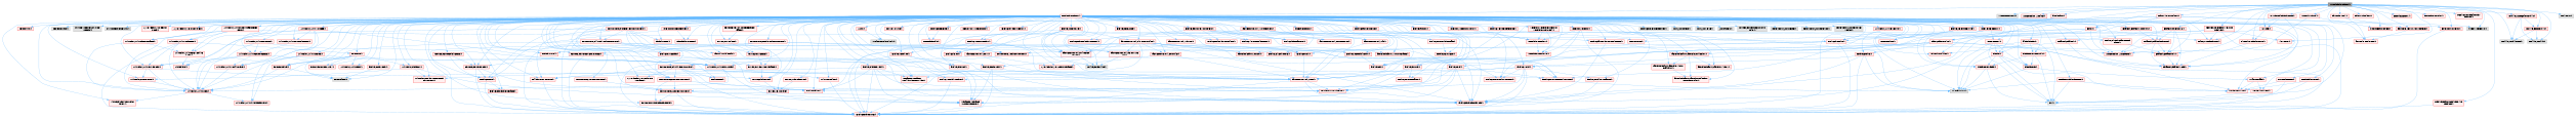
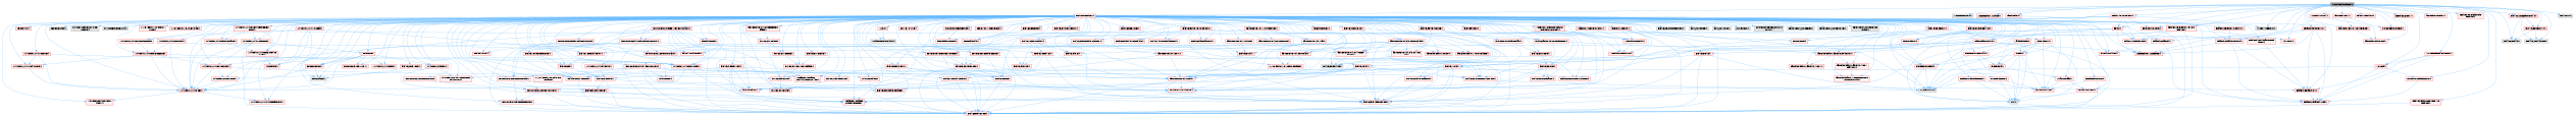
  digraph {
    node [color=red fillcolor="#FFF0F0" fontname=Helvetica fontsize=10 shape=box style=filled]
    edge [color=steelblue1 fontname=Helvetica fontsize=10 labelfontname=Helvetica labelfontsize=10 style=solid]
    n1 [color=gray40 fillcolor=grey60 fontcolor=black height=0.2 label="UnrealEdSharedPCH.h" width=0.4]
    n2 [height=0.2 label="EngineSharedPCH.h" width=0.4]
    n3 [color=grey60 fillcolor="#E0E0E0" height=0.2 label="IMessageContext.h" width=0.4]
    n4 [height=0.2 label="AssetRegistry/ARFilter.h" width=0.4]
    n5 [height=0.2 label="BlueprintNodeSignature.h" width=0.4]
    n6 [height=0.2 label="K2Node.h" width=0.4]
    n7 [height=0.2 label="EdGraphSchema_K2.h" width=0.4]
    n8 [height=0.2 label="K2Node_EditablePinBase.h" width=0.4]
    n9 [height=0.2 label="GameplayTaskOwnerInterface.h" width=0.4]
    n10 [height=0.2 label="GameplayTaskTypes.h" width=0.4]
    n11 [height=0.2 label="GameplayTask.h" width=0.4]
    n12 [height=0.2 label="AssetThumbnail.h" width=0.4]
    n13 [height=0.2 label="TickableEditorObject.h" width=0.4]
    n14 [height=0.2 label="Editor.h" width=0.4]
    n15 [height=0.2 label="Editor/EditorEngine.h" width=0.4]
    n16 [height=0.2 label="Editor/UnrealEdTypes.h" width=0.4]
    n17 [height=0.2 label="EditorComponents.h" width=0.4]
    n18 [height=0.2 label="EditorUndoClient.h" width=0.4]
    n19 [height=0.2 label="EditorViewportClient.h" width=0.4]
    n20 [color=grey60 fillcolor="#E0E0E0" height=0.2 label="UnrealWidgetFwd.h" width=0.4]
    n21 [height=0.2 label="Factories/Factory.h" width=0.4]
    n22 [height=0.2 label="GraphEditor.h" width=0.4]
    n23 [height=0.2 label="ScopedTransaction.h" width=0.4]
    n24 [height=0.2 label="Settings/EditorLoadingSaving\lSettings.h" width=0.4]
    n25 [height=0.2 label="Settings/LevelEditorPlay\lSettings.h" width=0.4]
    n26 [height=0.2 label="Settings/LevelEditorViewport\lSettings.h" width=0.4]
    n27 [height=0.2 label="Viewports.h" width=0.4]
    n28 [height=0.2 label="Toolkits/AssetEditorToolkit.h" width=0.4]
    n29 [color=grey60 fillcolor="#E0E0E0" height=0.2 label="Toolkits/IToolkit.h" width=0.4]
    n30 [color=grey60 fillcolor="#E0E0E0" height=0.2 label="Toolkits/IToolkitHost.h" width=0.4]
    n31 [height=0.2 label="Toolkits/BaseToolkit.h" width=0.4]
    n32 [color=grey60 fillcolor="#E0E0E0" height=0.2 label="ToolMenus.h" width=0.4]
    n33 [height=0.2 label="SlateSharedPCH.h" width=0.4]
    n34 [height=0.2 label="GenericPlatform/GenericApplication.h" width=0.4]
-   n35 [height=0.2 label="GenericPlatform/GenericApplication\lMessageHandler.h" width=0.4]
+   n35 [height=0.2 label="GenericPlatform/IMessageContext\lMessageHandler.h" width=0.4]
    n36 [height=0.2 label="GenericPlatform/GenericWindow.h" width=0.4]
    n37 [height=0.2 label="GenericPlatform/GenericWindow\lDefinition.h" width=0.4]
    n38 [height=0.2 label="GenericPlatform/ICursor.h" width=0.4]
    n39 [height=0.2 label="GenericPlatform/IInputInterface.h" width=0.4]
    n40 [height=0.2 label="AssetRegistry/AssetData.h" width=0.4]
    n41 [color=grey60 fillcolor="#E0E0E0" height=0.2 label="IAudioExtensionPlugin.h" width=0.4]
    n42 [color=grey60 fillcolor="#E0E0E0" height=0.2 label="Online/CoreOnline.h" width=0.4]
    n43 [color=grey60 fillcolor="#E0E0E0" height=0.2 label="Engine/DeveloperSettings.h" width=0.4]
    n44 [color=grey60 fillcolor="#E0E0E0" height=0.2 label="Dom/JsonObject.h" width=0.4]
    n45 [color=grey60 fillcolor="#E0E0E0" height=0.2 label="Dom/JsonValue.h" width=0.4]
    n46 [color=grey60 fillcolor="#E0E0E0" height=0.2 label="JsonGlobals.h" width=0.4]
    n47 [color=grey60 fillcolor="#E0E0E0" height=0.2 label="Policies/CondensedJsonPrint\lPolicy.h" width=0.4]
    n48 [color=grey60 fillcolor="#E0E0E0" height=0.2 label="Serialization/JsonReader.h" width=0.4]
    n49 [color=grey60 fillcolor="#E0E0E0" height=0.2 label="Serialization/JsonSerializer.h" width=0.4]
    n50 [color=grey60 fillcolor="#E0E0E0" height=0.2 label="Serialization/JsonSerializer\lMacros.h" width=0.4]
    n51 [color=grey60 fillcolor="#E0E0E0" height=0.2 label="RHIDefinitions.h" width=0.4]
    n52 [color=grey60 fillcolor="#E0E0E0" height=0.2 label="RHI.h" width=0.4]
    n53 [height=0.2 label="RHIStaticStates.h" width=0.4]
    n54 [height=0.2 label="RenderResource.h" width=0.4]
    n55 [height=0.2 label="GlobalShader.h" width=0.4]
    n56 [height=0.2 label="Shader.h" width=0.4]
    n57 [height=0.2 label="ShaderCore.h" width=0.4]
    n58 [height=0.2 label="UniformBuffer.h" width=0.4]
    n59 [height=0.2 label="RenderingThread.h" width=0.4]
    n60 [height=0.2 label="ShaderParameters.h" width=0.4]
    n61 [height=0.2 label="ShaderParameterUtils.h" width=0.4]
    n62 [height=0.2 label="RenderCommandFence.h" width=0.4]
    n63 [height=0.2 label="PackedNormal.h" width=0.4]
    n64 [height=0.2 label="RenderUtils.h" width=0.4]
    n65 [height=0.2 label="VertexFactory.h" width=0.4]
    n66 [height=0.2 label="StaticBoundShaderState.h" width=0.4]
    n67 [color=grey60 fillcolor="#E0E0E0" height=0.2 label="PacketHandler.h" width=0.4]
    n68 [color=grey60 fillcolor="#E0E0E0" height=0.2 label="PhysicalMaterials/Physical\lMaterial.h" width=0.4]
    n69 [color=grey60 fillcolor="#E0E0E0" height=0.2 label="PhysicsSettingsEnums.h" width=0.4]
    n70 [height=0.2 label="AI/Navigation/NavAgentInterface.h" width=0.4]
    n71 [height=0.2 label="AI/Navigation/Navigation\lTypes.h" width=0.4]
    n72 [height=0.2 label="AI/Navigation/NavQueryFilter.h" width=0.4]
    n73 [height=0.2 label="AI/Navigation/NavRelevant\lInterface.h" width=0.4]
    n74 [height=0.2 label="AlphaBlend.h" width=0.4]
    n75 [height=0.2 label="Animation/AnimationAsset.h" width=0.4]
    n76 [height=0.2 label="Animation/AnimTypes.h" width=0.4]
    n77 [height=0.2 label="Animation/AnimLinkableElement.h" width=0.4]
    n78 [height=0.2 label="Kismet/BlueprintFunction\lLibrary.h" width=0.4]
    n79 [height=0.2 label="Interfaces/Interface\l_AssetUserData.h" width=0.4]
    n80 [height=0.2 label="AnimInterpFilter.h" width=0.4]
    n81 [height=0.2 label="Engine/EngineTypes.h" width=0.4]
    n82 [height=0.2 label="Animation/AnimBlueprint.h" width=0.4]
    n83 [height=0.2 label="Engine/Blueprint.h" width=0.4]
    n84 [height=0.2 label="EdGraph/EdGraphPin.h" width=0.4]
    n85 [height=0.2 label="EdGraph/EdGraphNode.h" width=0.4]
    n86 [height=0.2 label="Engine/BlueprintCore.h" width=0.4]
    n87 [height=0.2 label="EngineLogs.h" width=0.4]
    n88 [height=0.2 label="Animation/AnimBlueprintGenerated\lClass.h" width=0.4]
    n89 [height=0.2 label="Engine/BlueprintGenerated\lClass.h" width=0.4]
    n90 [height=0.2 label="Animation/AnimStateMachine\lTypes.h" width=0.4]
    n91 [height=0.2 label="Animation/AnimClassInterface.h" width=0.4]
    n92 [height=0.2 label="Animation/AnimNodeBase.h" width=0.4]
    n93 [height=0.2 label="Animation/AnimCurveTypes.h" width=0.4]
    n94 [height=0.2 label="Animation/SmartName.h" width=0.4]
    n95 [height=0.2 label="Curves/RichCurve.h" width=0.4]
    n96 [height=0.2 label="Curves/KeyHandle.h" width=0.4]
    n97 [height=0.2 label="BonePose.h" width=0.4]
    n98 [color=grey60 fillcolor="#E0E0E0" height=0.2 label="BoneIndices.h" width=0.4]
    n99 [height=0.2 label="CustomBoneIndexArray.h" width=0.4]
    n100 [height=0.2 label="Animation/AnimStats.h" width=0.4]
    n101 [height=0.2 label="Animation/Skeleton.h" width=0.4]
    n102 [height=0.2 label="Animation/PreviewAssetAttach\lComponent.h" width=0.4]
    n103 [height=0.2 label="BoneContainer.h" width=0.4]
    n104 [height=0.2 label="Animation/AnimCompositeBase.h" width=0.4]
    n105 [height=0.2 label="Animation/AnimSequenceBase.h" width=0.4]
    n106 [height=0.2 label="Animation/AnimNotifyQueue.h" width=0.4]
    n107 [height=0.2 label="Animation/AnimInstance.h" width=0.4]
    n108 [height=0.2 label="Animation/AnimMontage.h" width=0.4]
    n109 [height=0.2 label="Animation/AnimSequence.h" width=0.4]
    n110 [height=0.2 label="Audio.h" width=0.4]
    n111 [height=0.2 label="BatchedElements.h" width=0.4]
    n112 [height=0.2 label="BlendableManager.h" width=0.4]
    n113 [height=0.2 label="BlueprintUtilities.h" width=0.4]
    n114 [height=0.2 label="Camera/CameraShakeBase.h" width=0.4]
    n115 [height=0.2 label="Camera/CameraTypes.h" width=0.4]
    n116 [height=0.2 label="EngineDefines.h" width=0.4]
    n117 [height=0.2 label="Engine/Scene.h" width=0.4]
    n118 [height=0.2 label="Engine/BlendableInterface.h" width=0.4]
    n119 [height=0.2 label="Camera/PlayerCameraManager.h" width=0.4]
    n120 [height=0.2 label="GameFramework/Actor.h" width=0.4]
    n121 [height=0.2 label="Engine/EngineBaseTypes.h" width=0.4]
    n122 [height=0.2 label="ClothSimData.h" width=0.4]
    n123 [height=0.2 label="CollisionQueryParams.h" width=0.4]
    n124 [height=0.2 label="ComponentInstanceDataCache.h" width=0.4]
    n125 [height=0.2 label="Components.h" width=0.4]
    n126 [height=0.2 label="Components/ActorComponent.h" width=0.4]
    n127 [height=0.2 label="Components/InputComponent.h" width=0.4]
    n128 [height=0.2 label="Components/MeshComponent.h" width=0.4]
    n129 [height=0.2 label="Engine/TextureStreamingTypes.h" width=0.4]
    n130 [height=0.2 label="Components/PrimitiveComponent.h" width=0.4]
    n131 [height=0.2 label="EngineStats.h" width=0.4]
    n132 [height=0.2 label="Components/SceneComponent.h" width=0.4]
    n133 [height=0.2 label="Components/SkeletalMeshComponent.h" width=0.4]
    n134 [height=0.2 label="Interfaces/Interface\l_CollisionDataProvider.h" width=0.4]
    n135 [height=0.2 label="Components/SkinnedMeshComponent.h" width=0.4]
    n136 [height=0.2 label="GPUSkinPublicDefs.h" width=0.4]
    n137 [height=0.2 label="Components/StaticMeshComponent.h" width=0.4]
    n138 [height=0.2 label="ConvexVolume.h" width=0.4]
    n139 [height=0.2 label="Curves/CurveBase.h" width=0.4]
    n140 [height=0.2 label="Curves/CurveOwnerInterface.h" width=0.4]
    n141 [height=0.2 label="Curves/CurveFloat.h" width=0.4]
    n142 [height=0.2 label="Curves/IndexedCurve.h" width=0.4]
    n143 [height=0.2 label="DataTableUtils.h" width=0.4]
    n144 [height=0.2 label="DebugViewModeHelpers.h" width=0.4]
    n145 [height=0.2 label="EdGraph/EdGraph.h" width=0.4]
    n146 [height=0.2 label="EdGraph/EdGraphNodeUtils.h" width=0.4]
    n147 [height=0.2 label="EdGraph/EdGraphSchema.h" width=0.4]
    n148 [height=0.2 label="Engine/Brush.h" width=0.4]
    n149 [height=0.2 label="Engine/Channel.h" width=0.4]
    n150 [height=0.2 label="Engine/ChildConnection.h" width=0.4]
    n151 [height=0.2 label="Engine/NetConnection.h" width=0.4]
    n152 [height=0.2 label="GameFramework/OnlineRepl\lStructs.h" width=0.4]
    n153 [height=0.2 label="Engine/NetDriver.h" width=0.4]
    n154 [height=0.2 label="Engine/Player.h" width=0.4]
    n155 [height=0.2 label="Engine/CurveTable.h" width=0.4]
    n156 [height=0.2 label="Engine/DataAsset.h" width=0.4]
    n157 [height=0.2 label="Engine/DataTable.h" width=0.4]
    n158 [height=0.2 label="Engine/DebugDisplayProperty.h" width=0.4]
    n159 [height=0.2 label="Engine/Engine.h" width=0.4]
    n160 [height=0.2 label="Engine/World.h" width=0.4]
    n161 [height=0.2 label="Engine/PendingNetGame.h" width=0.4]
    n162 [height=0.2 label="Engine/LatentActionManager.h" width=0.4]
    n163 [height=0.2 label="Engine/GameInstance.h" width=0.4]
    n164 [height=0.2 label="Engine/GameViewportClient.h" width=0.4]
    n165 [height=0.2 label="Engine/ScriptViewportClient.h" width=0.4]
    n166 [height=0.2 label="Engine/ViewportSplitScreen.h" width=0.4]
    n167 [height=0.2 label="Engine/TitleSafeZone.h" width=0.4]
    n168 [height=0.2 label="Engine/GameViewportDelegates.h" width=0.4]
    n169 [height=0.2 label="Engine/Level.h" width=0.4]
    n170 [height=0.2 label="Engine/MaterialMerging.h" width=0.4]
    n171 [height=0.2 label="Engine/LevelStreaming.h" width=0.4]
    n172 [height=0.2 label="LatentActions.h" width=0.4]
    n173 [height=0.2 label="Engine/LocalPlayer.h" width=0.4]
    n174 [height=0.2 label="GameFramework/PlayerController.h" width=0.4]
    n175 [height=0.2 label="Engine/NetSerialization.h" width=0.4]
    n176 [height=0.2 label="GameFramework/Controller.h" width=0.4]
    n177 [height=0.2 label="GameFramework/PlayerMute\lList.h" width=0.4]
    n178 [height=0.2 label="Engine/MemberReference.h" width=0.4]
    n179 [height=0.2 label="Engine/PoseWatch.h" width=0.4]
    n180 [height=0.2 label="Engine/SkeletalMesh.h" width=0.4]
    n181 [height=0.2 label="Engine/StaticMesh.h" width=0.4]
    n182 [height=0.2 label="Engine/Texture.h" width=0.4]
    n183 [height=0.2 label="Engine/TextureDefines.h" width=0.4]
    n184 [height=0.2 label="Engine/Texture2D.h" width=0.4]
    n185 [height=0.2 label="EngineGlobals.h" width=0.4]
    n186 [height=0.2 label="FinalPostProcessSettings.h" width=0.4]
    n187 [height=0.2 label="GameFramework/DamageType.h" width=0.4]
    n188 [height=0.2 label="GameFramework/ForceFeedback\lEffect.h" width=0.4]
    n189 [height=0.2 label="GameFramework/Info.h" width=0.4]
    n190 [height=0.2 label="GameFramework/Pawn.h" width=0.4]
    n191 [height=0.2 label="GameFramework/Volume.h" width=0.4]
    n192 [height=0.2 label="GameFramework/WorldSettings.h" width=0.4]
    n193 [height=0.2 label="LocalVertexFactory.h" width=0.4]
    n194 [height=0.2 label="MaterialExpressionIO.h" width=0.4]
    n195 [height=0.2 label="Materials/Material.h" width=0.4]
    n196 [height=0.2 label="MaterialExpression.h" width=0.4]
    n197 [height=0.2 label="Materials/MaterialExpression\lMaterialFunctionCall.h" width=0.4]
    n198 [height=0.2 label="Materials/MaterialFunction.h" width=0.4]
    n199 [height=0.2 label="Engine/TextureLightProfile.h" width=0.4]
    n1 -> n2
    n1 -> n3
    n1 -> n4
    n1 -> n5
    n1 -> n6
    n1 -> n7
    n1 -> n8
    n1 -> n9
    n1 -> n10
    n1 -> n11
    n1 -> n12
    n1 -> n13
    n1 -> n14
    n1 -> n15
    n1 -> n16
    n1 -> n17
    n1 -> n18
    n1 -> n19
    n1 -> n20
    n1 -> n21
    n1 -> n22
    n1 -> n23
    n1 -> n24
    n1 -> n25
    n1 -> n26
    n1 -> n27
    n1 -> n28
    n1 -> n29
    n1 -> n30
    n1 -> n31
    n1 -> n32
    n2 -> n33
    n2 -> n34
    n2 -> n35
    n2 -> n36
    n2 -> n37
    n2 -> n38
    n2 -> n39
    n2 -> n40
    n2 -> n41
    n2 -> n42
    n2 -> n43
    n2 -> n44
    n2 -> n45
    n2 -> n46
    n2 -> n47
    n2 -> n48
    n2 -> n49
    n2 -> n50
    n2 -> n51
    n2 -> n52
    n2 -> n53
    n2 -> n54
    n2 -> n55
    n2 -> n56
    n2 -> n57
    n2 -> n58
    n2 -> n59
    n2 -> n60
    n2 -> n61
    n2 -> n62
    n2 -> n63
    n2 -> n64
    n2 -> n65
    n2 -> n66
    n2 -> n67
    n2 -> n68
    n2 -> n69
    n2 -> n70
    n2 -> n71
    n2 -> n72
    n2 -> n73
    n2 -> n74
    n2 -> n75
    n2 -> n76
    n2 -> n77
    n2 -> n78
    n2 -> n79
    n2 -> n80
    n2 -> n81
    n2 -> n82
    n2 -> n83
    n2 -> n84
    n2 -> n85
    n2 -> n86
    n2 -> n87
    n2 -> n88
    n2 -> n89
    n2 -> n90
    n2 -> n91
    n2 -> n92
-   n2 -> n93
+   n93 -> n2
    n2 -> n94
    n2 -> n95
    n2 -> n96
    n2 -> n97
    n2 -> n98
    n2 -> n99
    n2 -> n100
    n2 -> n101
    n2 -> n102
    n2 -> n103
    n2 -> n104
    n2 -> n105
    n2 -> n106
    n2 -> n107
    n2 -> n108
    n2 -> n109
    n2 -> n110
    n2 -> n111
    n2 -> n112
    n2 -> n113
    n2 -> n114
    n2 -> n115
    n2 -> n116
    n2 -> n117
    n2 -> n118
    n2 -> n119
    n2 -> n120
    n2 -> n121
    n2 -> n122
    n2 -> n123
    n2 -> n124
    n2 -> n125
    n2 -> n126
    n2 -> n127
    n2 -> n128
    n2 -> n129
    n2 -> n130
    n2 -> n131
    n2 -> n132
    n2 -> n133
    n2 -> n134
    n2 -> n135
    n2 -> n136
    n2 -> n137
    n2 -> n138
    n2 -> n139
    n2 -> n140
    n2 -> n141
    n2 -> n142
    n2 -> n143
    n2 -> n144
    n2 -> n145
    n2 -> n146
    n2 -> n147
    n2 -> n148
    n2 -> n149
    n2 -> n150
    n2 -> n151
    n2 -> n152
    n2 -> n153
    n2 -> n154
    n2 -> n155
    n2 -> n156
    n2 -> n157
    n2 -> n158
    n2 -> n159
    n2 -> n160
    n2 -> n161
    n2 -> n162
    n2 -> n163
    n2 -> n164
    n2 -> n165
    n2 -> n166
    n2 -> n167
    n2 -> n168
    n2 -> n169
    n2 -> n170
    n2 -> n171
    n2 -> n172
    n2 -> n173
    n2 -> n174
    n2 -> n175
    n2 -> n176
    n2 -> n177
    n2 -> n178
    n2 -> n179
    n2 -> n180
    n2 -> n181
    n2 -> n182
    n2 -> n183
    n2 -> n184
    n2 -> n185
    n2 -> n186
    n2 -> n187
    n2 -> n188
    n2 -> n189
    n2 -> n190
    n2 -> n191
    n2 -> n192
    n2 -> n193
    n2 -> n194
    n2 -> n195
    n2 -> n196
    n2 -> n197
    n2 -> n198
    n5 -> n85
    n6 -> n5
    n6 -> n83
    n6 -> n85
    n7 -> n40
    n7 -> n84
    n7 -> n85
    n7 -> n145
    n7 -> n147
    n8 -> n6
    n8 -> n84
    n8 -> n85
    n9 -> n10
    n11 -> n9
    n11 -> n10
    n12 -> n13
    n12 -> n40
    n14 -> n15
    n14 -> n16
    n14 -> n40
    n14 -> n169
    n14 -> n181
    n15 -> n34
    n15 -> n40
    n15 -> n81
    n15 -> n120
    n15 -> n148
    n15 -> n159
    n17 -> n81
    n19 -> n14
    n19 -> n16
    n19 -> n17
    n19 -> n20
    n19 -> n115
    n19 -> n117
    n19 -> n121
    n22 -> n113
    n22 -> n120
    n22 -> n171
    n24 -> n81
    n26 -> n16
    n26 -> n27
    n26 -> n81
    n26 -> n121
    n26 -> n160
    n28 -> n29
    n28 -> n30
    n28 -> n31
    n31 -> n29
    n31 -> n30
    n34 -> n35
    n34 -> n36
    n34 -> n37
    n37 -> n35
    n53 -> n52
    n53 -> n54
    n55 -> n51
    n55 -> n52
    n55 -> n56
    n55 -> n61
    n56 -> n51
    n56 -> n52
    n56 -> n54
    n56 -> n57
    n56 -> n60
    n57 -> n51
    n57 -> n58
    n58 -> n54
    n58 -> n59
    n59 -> n52
    n60 -> n51
    n60 -> n52
    n61 -> n52
    n61 -> n57
    n61 -> n60
    n65 -> n51
    n65 -> n52
    n65 -> n54
    n65 -> n56
    n65 -> n57
    n66 -> n51
    n66 -> n52
    n66 -> n54
    n75 -> n76
    n75 -> n79
    n75 -> n80
    n76 -> n77
    n76 -> n78
    n80 -> n81
    n82 -> n83
    n83 -> n81
    n83 -> n84
    n83 -> n86
-   n83 -> n87
+   n87 -> n83
    n84 -> n85
    n88 -> n76
    n88 -> n89
    n88 -> n90
    n88 -> n91
    n88 -> n92
    n89 -> n84
    n90 -> n74
    n91 -> n76
    n91 -> n90
    n92 -> n76
    n92 -> n81
    n92 -> n93
    n92 -> n97
    n93 -> n76
    n93 -> n94
    n93 -> n95
    n94 -> n76
    n95 -> n96
    n97 -> n76
    n97 -> n98
    n97 -> n99
    n97 -> n100
    n97 -> n101
    n97 -> n103
    n101 -> n79
    n101 -> n94
    n101 -> n102
    n103 -> n76
    n103 -> n98
    n104 -> n105
    n105 -> n75
    n105 -> n76
    n105 -> n93
    n105 -> n106
    n106 -> n76
    n107 -> n75
    n107 -> n76
    n107 -> n106
    n108 -> n74
    n108 -> n75
    n108 -> n76
    n108 -> n77
    n108 -> n104
    n109 -> n75
    n109 -> n76
    n109 -> n105
    n110 -> n41
    n111 -> n54
    n111 -> n81
    n114 -> n115
    n114 -> n117
    n115 -> n81
    n115 -> n116
    n115 -> n117
    n117 -> n81
    n117 -> n118
    n119 -> n81
    n119 -> n115
    n119 -> n120
    n120 -> n62
    n120 -> n81
    n120 -> n121
    n123 -> n81
    n124 -> n81
    n126 -> n79
    n126 -> n81
    n126 -> n121
    n126 -> n124
    n127 -> n126
    n128 -> n129
    n128 -> n130
    n129 -> n51
    n130 -> n62
    n130 -> n73
    n130 -> n81
    n130 -> n120
    n130 -> n123
    n130 -> n129
    n130 -> n131
    n130 -> n132
    n132 -> n116
    n132 -> n124
    n132 -> n126
    n133 -> n75
    n133 -> n81
    n133 -> n93
    n133 -> n116
    n133 -> n121
    n133 -> n122
    n133 -> n123
    n133 -> n132
    n133 -> n134
    n133 -> n135
    n135 -> n81
    n135 -> n103
    n135 -> n128
    n135 -> n129
    n135 -> n132
    n135 -> n136
    n137 -> n63
    n137 -> n81
    n137 -> n128
    n137 -> n129
    n139 -> n140
    n140 -> n95
    n141 -> n95
    n141 -> n139
    n142 -> n96
    n145 -> n85
    n145 -> n113
    n146 -> n147
    n147 -> n40
    n147 -> n84
    n147 -> n85
    n148 -> n120
    n150 -> n151
    n151 -> n120
    n151 -> n149
    n151 -> n152
    n151 -> n153
    n151 -> n154
    n152 -> n42
    n153 -> n81
    n153 -> n121
    n153 -> n149
    n155 -> n140
    n157 -> n143
    n159 -> n51
    n159 -> n81
    n159 -> n121
    n159 -> n160
    n160 -> n81
    n160 -> n116
    n160 -> n120
    n160 -> n121
    n160 -> n123
    n160 -> n161
    n160 -> n162
    n161 -> n121
    n163 -> n121
    n163 -> n152
    n163 -> n199
    n164 -> n121
    n164 -> n158
    n164 -> n165
    n164 -> n166
    n164 -> n167
    n164 -> n168
    n168 -> n34
    n168 -> n121
    n169 -> n62
    n169 -> n79
    n169 -> n121
    n169 -> n126
    n169 -> n129
    n169 -> n170
    n170 -> n81
    n171 -> n162
    n171 -> n172
    n173 -> n42
    n173 -> n81
    n173 -> n152
    n173 -> n154
    n173 -> n174
    n174 -> n38
    n174 -> n39
    n174 -> n81
    n174 -> n116
    n174 -> n119
    n174 -> n121
    n174 -> n152
    n174 -> n162
    n174 -> n175
    n174 -> n176
    n174 -> n177
    n175 -> n87
    n176 -> n70
    n176 -> n120
    n177 -> n42
    n178 -> n83
    n178 -> n87
    n179 -> n98
    n180 -> n62
    n180 -> n79
    n180 -> n81
    n180 -> n102
    n180 -> n116
    n180 -> n134
    n181 -> n62
    n181 -> n79
    n181 -> n81
    n181 -> n134
    n182 -> n62
    n182 -> n79
    n182 -> n183
    n184 -> n182
    n186 -> n112
    n186 -> n117
    n188 -> n141
    n189 -> n120
    n190 -> n70
    n190 -> n81
    n190 -> n120
    n191 -> n148
    n192 -> n79
    n192 -> n120
    n192 -> n187
    n192 -> n189
    n193 -> n60
    n193 -> n65
    n193 -> n125
    n195 -> n51
    n195 -> n62
    n195 -> n81
    n195 -> n194
    n195 -> n196
    n196 -> n194
    n197 -> n194
    n197 -> n196
    n198 -> n196
    n199 -> n184
  }
